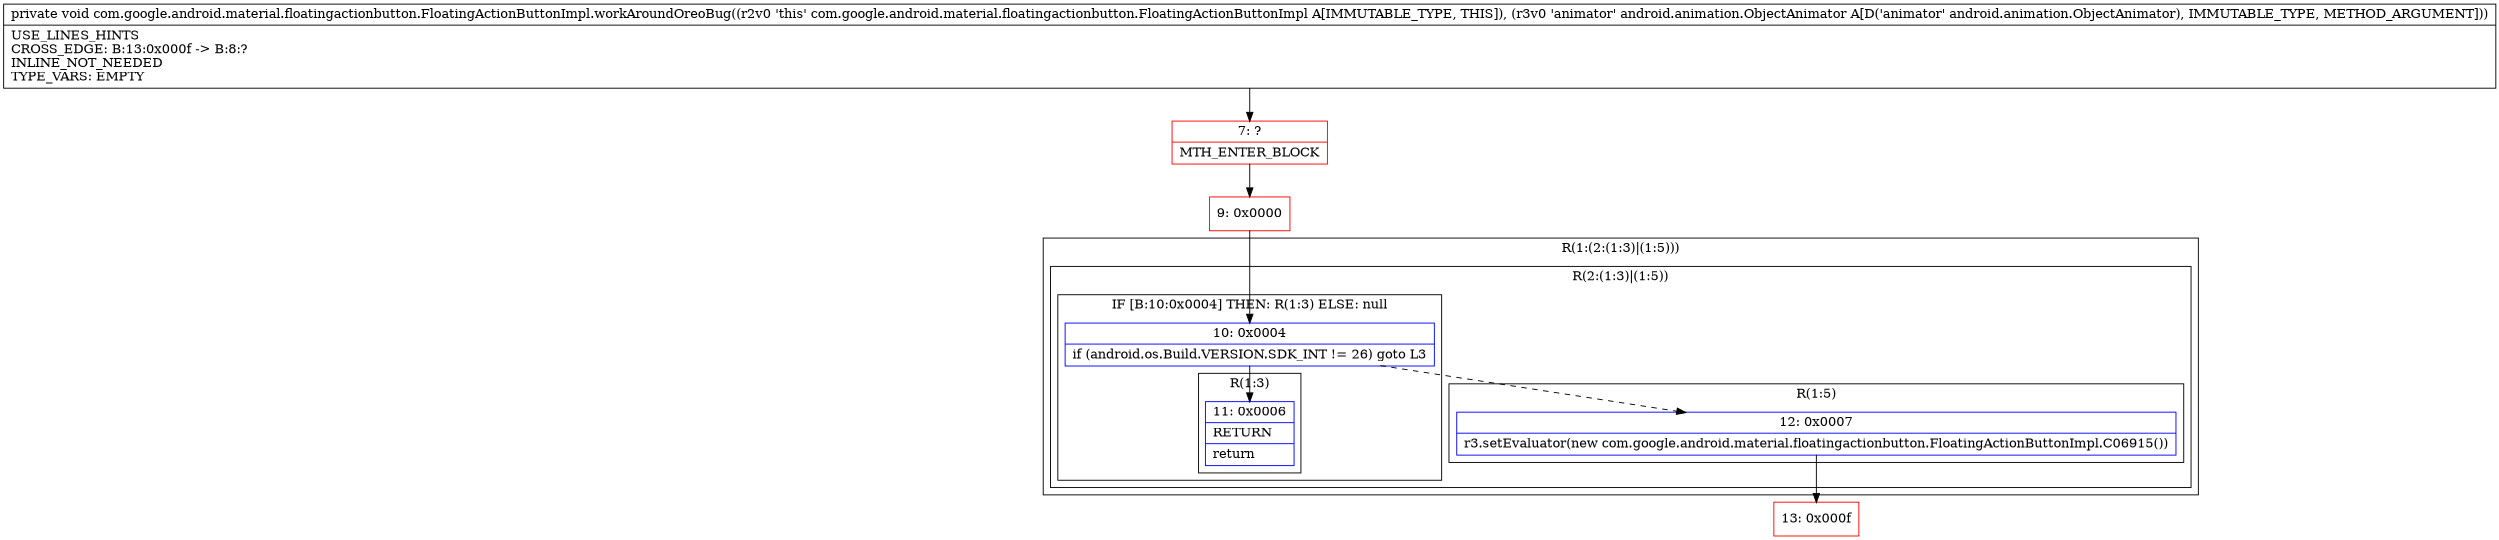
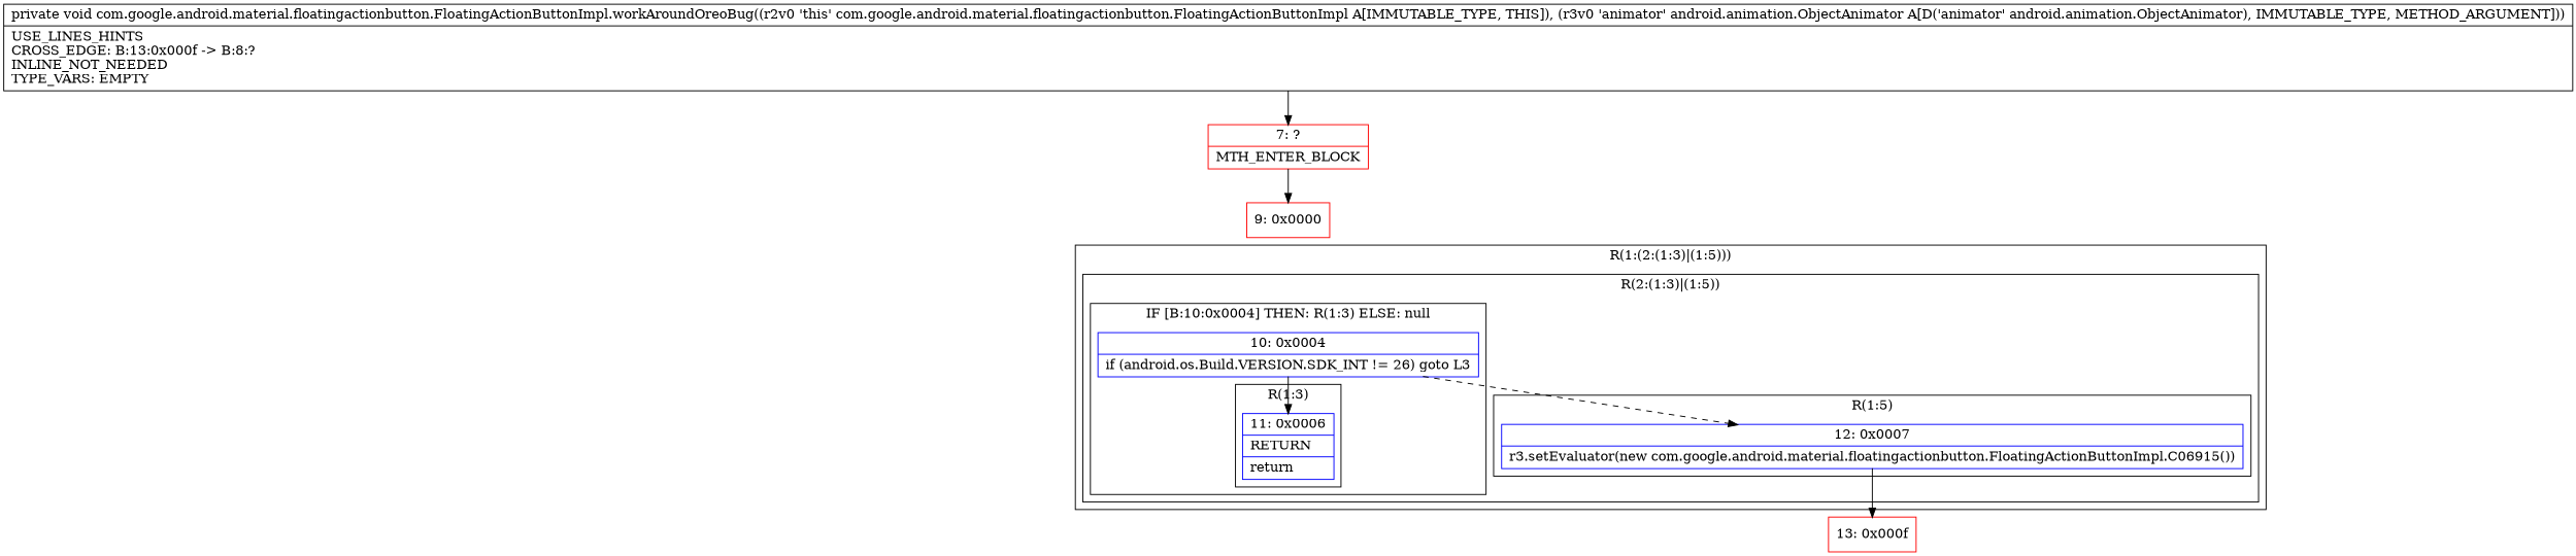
  digraph {
    node [color=blue shape=record]
    n1 [label="{11\:\ 0x0006|RETURN\l|return\l}"]
    n2 [label="{10\:\ 0x0004|if (android.os.Build.VERSION.SDK_INT != 26) goto L3\l}"]
    n3 [label="{12\:\ 0x0007|r3.setEvaluator(new com.google.android.material.floatingactionbutton.FloatingActionButtonImpl.C06915())\l}"]
    n4 [color=red label="{13\:\ 0x000f}"]
    n5 [color=red label="{7\:\ ?|MTH_ENTER_BLOCK\l}"]
    n6 [color=red label="{9\:\ 0x0000}"]
    n7 [label="{private void com.google.android.material.floatingactionbutton.FloatingActionButtonImpl.workAroundOreoBug((r2v0 'this' com.google.android.material.floatingactionbutton.FloatingActionButtonImpl A[IMMUTABLE_TYPE, THIS]), (r3v0 'animator' android.animation.ObjectAnimator A[D('animator' android.animation.ObjectAnimator), IMMUTABLE_TYPE, METHOD_ARGUMENT]))  | USE_LINES_HINTS\lCROSS_EDGE: B:13:0x000f \-\> B:8:?\lINLINE_NOT_NEEDED\lTYPE_VARS: EMPTY\l}" color=""]
    subgraph cluster_1 {
      label="R(1:(2:(1:3)|(1:5)))"
      subgraph cluster_2 {
        label="R(2:(1:3)|(1:5))"
        subgraph cluster_3 {
          label="IF [B:10:0x0004] THEN: R(1:3) ELSE: null"
          n2
          subgraph cluster_4 {
            label="R(1:3)"
            n1
          }
        }
        subgraph cluster_5 {
          label="R(1:5)"
          n3
        }
      }
    }
    n2 -> n1
    n2 -> n3 [style=dashed]
    n3 -> n4
    n5 -> n6
-   n6 -> n2
    n7 -> n5
  }
